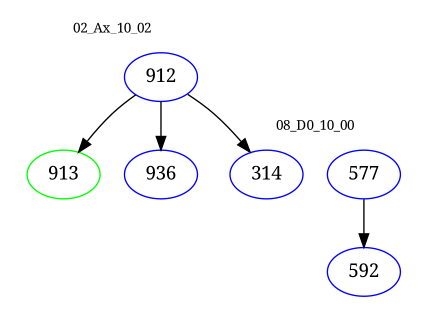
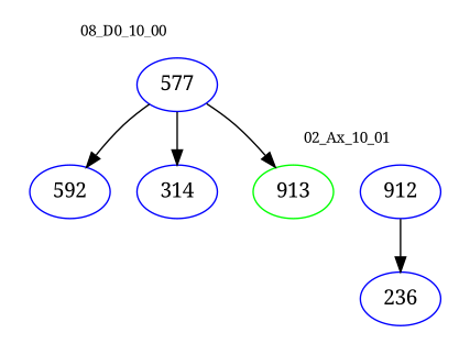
  digraph {
    fontname="Noto Serif"
    node [color=blue fontname="Noto Serif"]
    edge [color=black fontname="Noto Serif"]
    n1 [label=912]
    n2 [color=green label=913]
-   n3 [label=936]
+   n3 [label=236]
    n4 [label=577]
    n5 [label=592]
    n6 [label=314]
    subgraph cluster_1 {
      color=white
      fontsize=10
-     label="02_Ax_10_02"
+     label="02_Ax_10_01"
      n1
      n2
      n3
    }
    subgraph cluster_2 {
      color=white
      fontsize=10
      label="08_D0_10_00"
      n4
      n5
      n6
    }
-   n1 -> n2
+   n4 -> n2
    n1 -> n3
    n4 -> n5
-   n1 -> n6
+   n4 -> n6
  }
